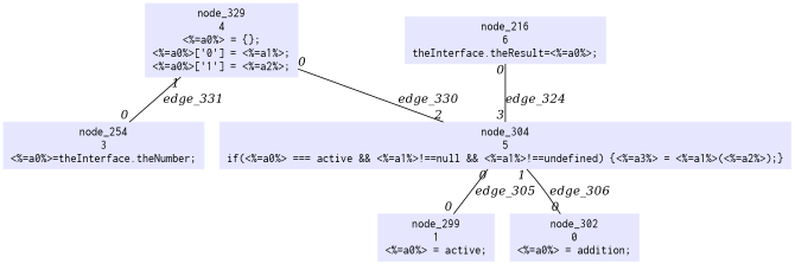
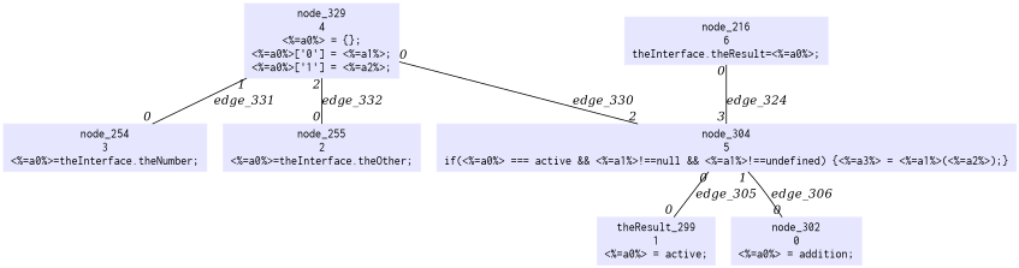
  digraph {
    node [color="0.66 0.1 1.0" fontname=Courier shape=box style=filled]
    edge [arrowHead=none dir=none fontname="Times-Italic" headlabel=0 taillabel=0]
    n1 [label="node_254\n3\n<%=a0%>=theInterface.theNumber;\n"]
+   n2 [label="node_255\n2\n<%=a0%>=theInterface.theOther;\n"]
    n3 [label="node_216\n6\ntheInterface.theResult=<%=a0%>;\n"]
    n4 [label="node_304\n5\nif(<%=a0%> === active && <%=a1%>!==null && <%=a1%>!==undefined) {<%=a3%> = <%=a1%>(<%=a2%>);}\n"]
-   n5 [label="node_299\n1\n<%=a0%> = active;\n"]
+   n5 [label="theResult_299\n1\n<%=a0%> = active;\n"]
    n6 [label="node_302\n0\n<%=a0%> = addition;\n"]
    n7 [label="node_329\n4\n<%=a0%> = {};\n<%=a0%>['0'] = <%=a1%>;\n<%=a0%>['1'] = <%=a2%>;\n"]
    n3 -> n4 [headlabel=3 label=edge_324]
    n4 -> n5 [label=edge_305]
    n4 -> n6 [label=edge_306 taillabel=1]
    n7 -> n1 [label=edge_331 taillabel=1]
+   n7 -> n2 [label=edge_332 taillabel=2]
    n7 -> n4 [headlabel=2 label=edge_330]
  }
